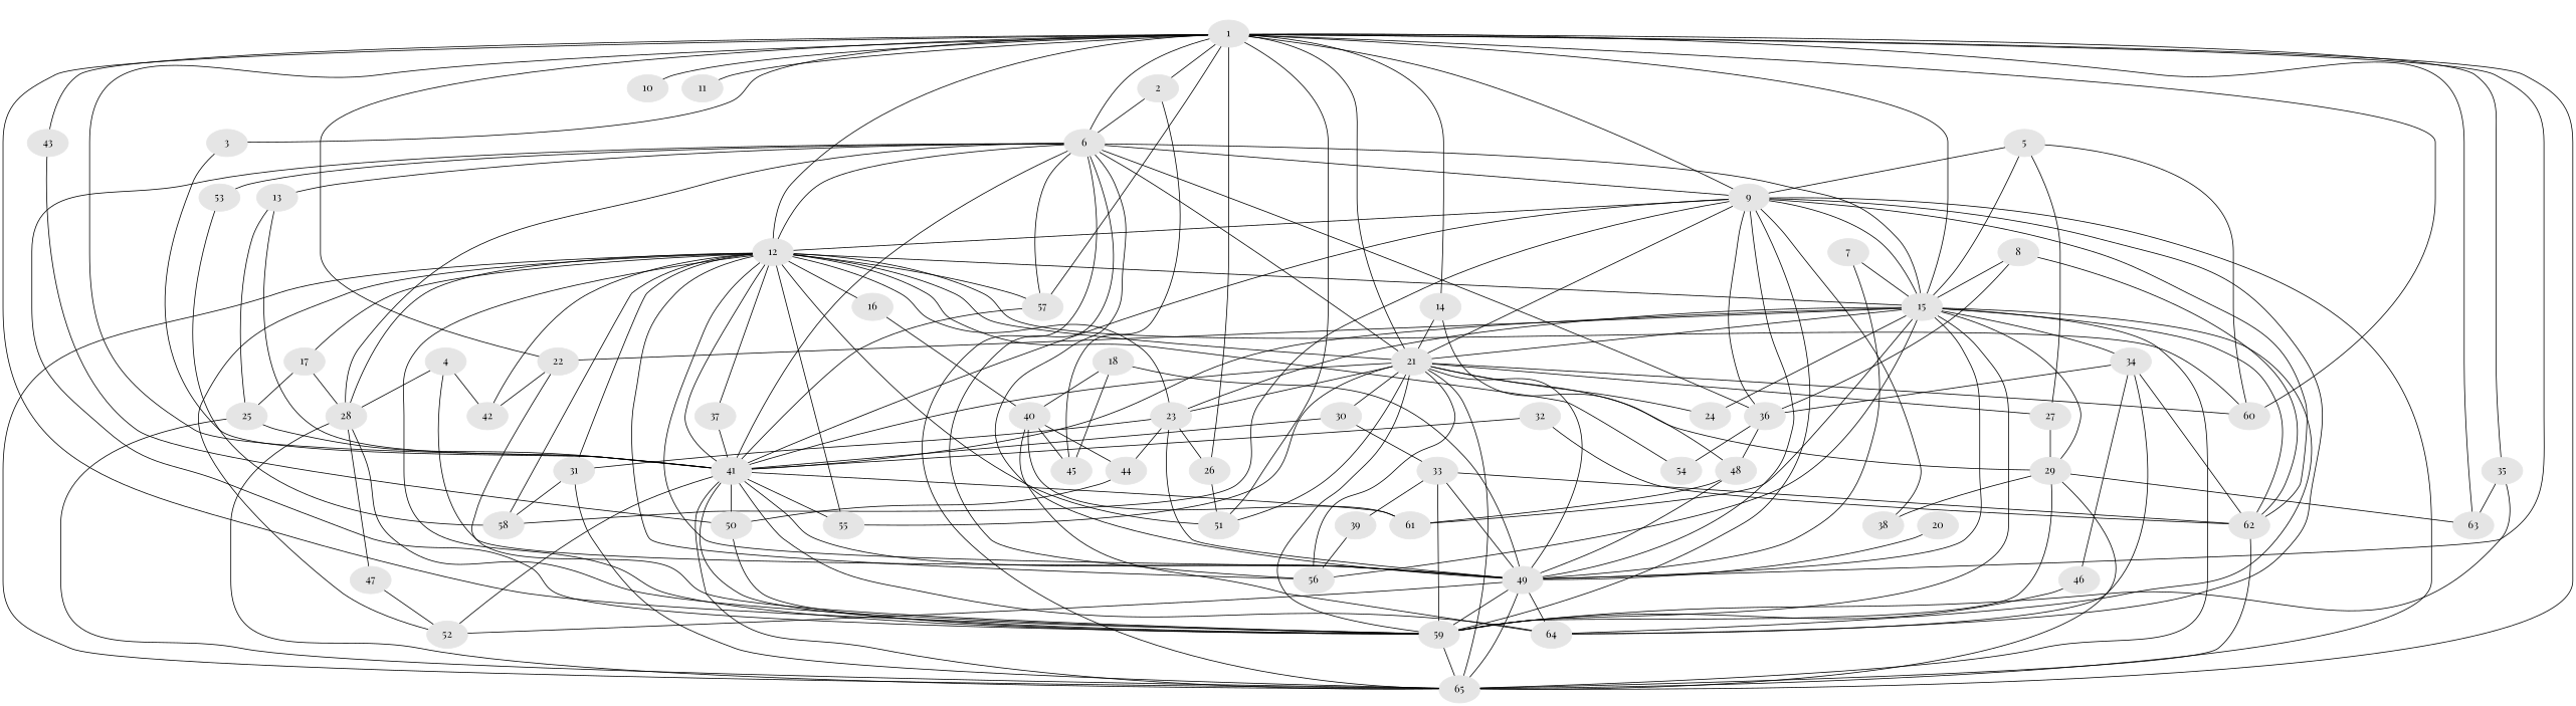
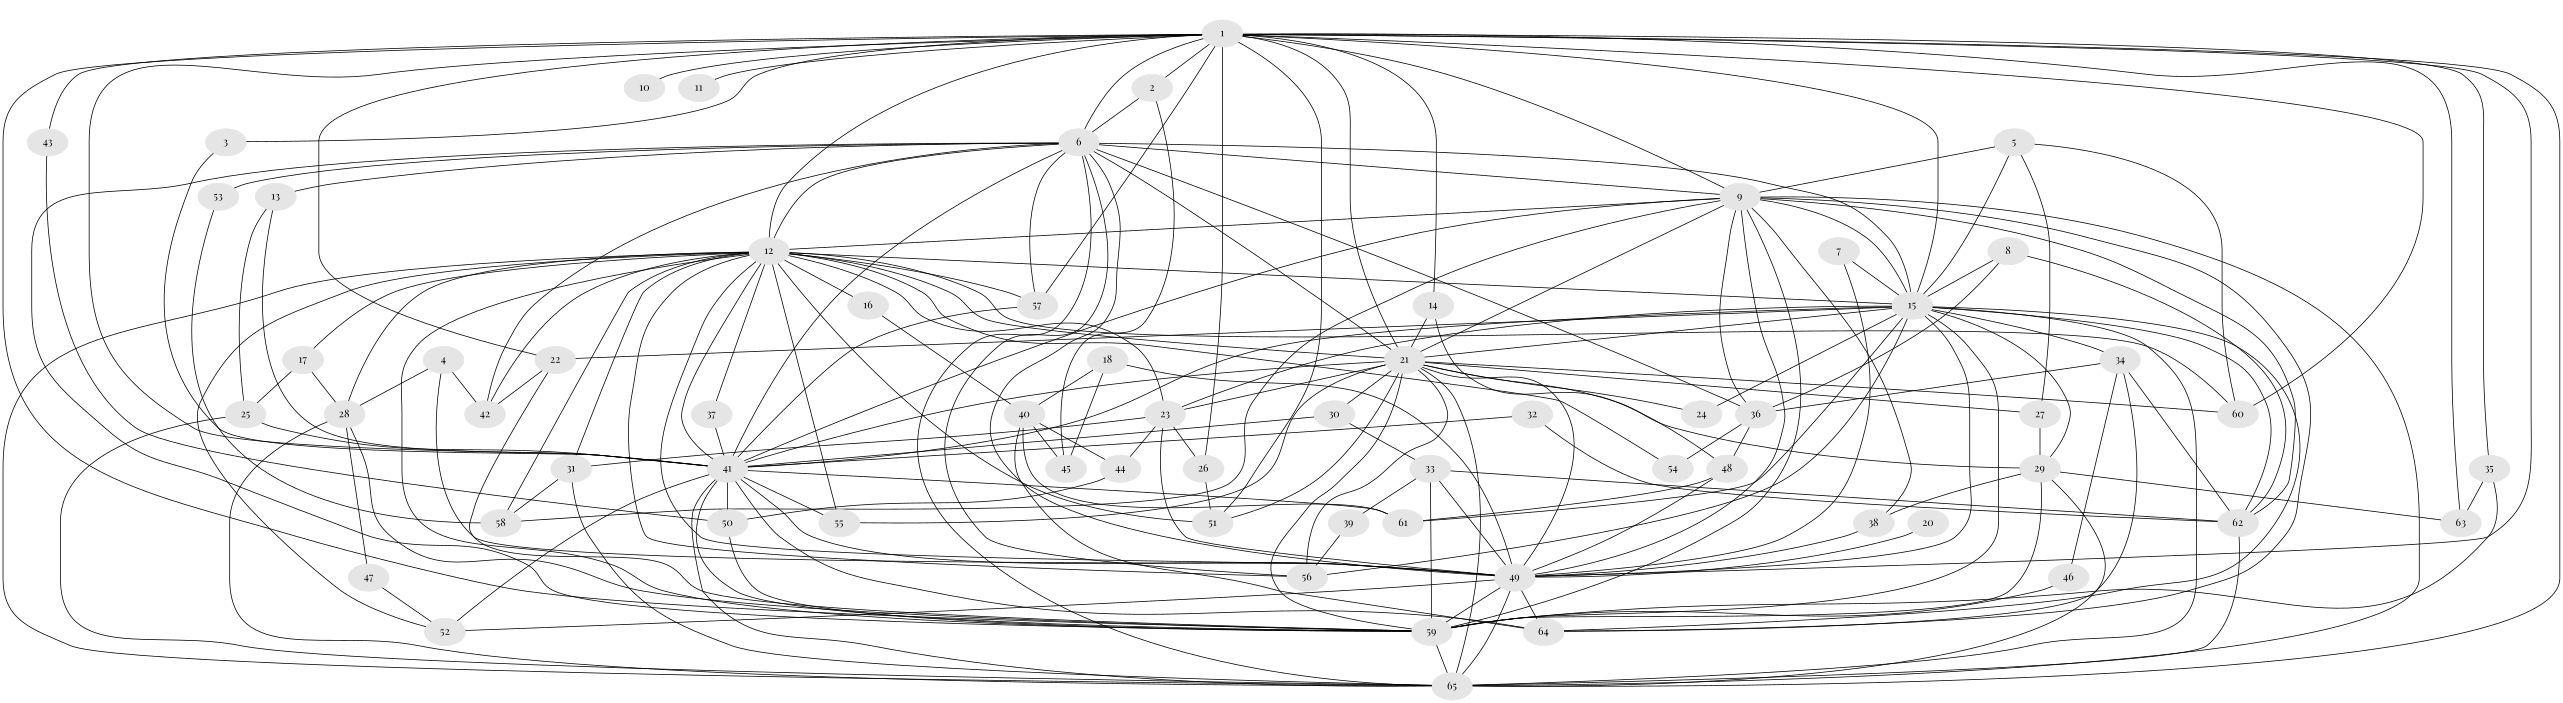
  graph {
    fontname="Playfair Display"
    node [color=gray90 fontname="Playfair Display" style=filled]
    edge [fontname="Playfair Display" weight=1.0]
    1
    2
    3
    6
    9
    10
    11
    12
    14
    15
    21
    22
    26
    35
    41
    43
    49
    51
    57
    59
    60
    63
    65
    45
    42
    13
    36
    53
    56
    62
    38
    58
    64
    28
    16
    17
    23
    31
    37
    52
    54
    55
    48
    24
    29
    34
    61
    27
    30
    50
    4
    47
    5
    25
    7
    8
    40
    44
    46
    18
    20
    33
    39
    32
    1 -- 2
    1 -- 3
    1 -- 6
    1 -- 9
    1 -- 10
    1 -- 11
    1 -- 12
    1 -- 14
    1 -- 15
    1 -- 21
    1 -- 22
    1 -- 26 [weight=2.0]
    1 -- 35
    1 -- 41
    1 -- 43
    1 -- 49
    1 -- 51
    1 -- 57
    1 -- 59
    1 -- 60
    1 -- 63
    1 -- 65 [weight=3.0]
    2 -- 6
    2 -- 45
    3 -- 41
    6 -- 9 [weight=2.0]
    6 -- 12
    6 -- 15
    6 -- 21
    6 -- 41
    6 -- 49
    6 -- 57
    6 -- 59 [weight=2.0]
    6 -- 65 [weight=2.0]
-   6 -- 28
+   6 -- 42
    6 -- 13 [weight=2.0]
    6 -- 36 [weight=2.0]
    6 -- 53
    6 -- 56
    9 -- 12
    9 -- 15 [weight=2.0]
    9 -- 21
    9 -- 41
    9 -- 49
    9 -- 59
    9 -- 65
    9 -- 36
    9 -- 62
    9 -- 38
    9 -- 58
    9 -- 64
    12 -- 15
    12 -- 21 [weight=4.0]
    12 -- 41
    12 -- 49
    12 -- 51
    12 -- 57
    12 -- 59
    12 -- 60
    12 -- 65
    12 -- 42
    12 -- 56
    12 -- 58 [weight=2.0]
    12 -- 28 [weight=2.0]
    12 -- 16
    12 -- 17
    12 -- 23
    12 -- 31
    12 -- 37
    12 -- 52
    12 -- 54
    12 -- 55
    14 -- 21
    14 -- 48
    15 -- 21
    15 -- 22
    15 -- 41
    15 -- 49
    15 -- 59 [weight=2.0]
    15 -- 65 [weight=2.0]
    15 -- 56
    15 -- 62
    15 -- 64
    15 -- 23
    15 -- 24
    15 -- 29
    15 -- 34
    15 -- 61 [weight=2.0]
    21 -- 41
    21 -- 49
    21 -- 51
    21 -- 59
    21 -- 60
    21 -- 65
    21 -- 56
    21 -- 23
    21 -- 55
    21 -- 24 [weight=2.0]
    21 -- 29
    21 -- 27
    21 -- 30
    22 -- 59
    22 -- 42
    26 -- 51
    35 -- 59
    35 -- 63
    41 -- 49 [weight=2.0]
    41 -- 59
    41 -- 65 [weight=2.0]
    41 -- 64
    41 -- 52 [weight=2.0]
    41 -- 55
    41 -- 61
    41 -- 50 [weight=2.0]
    43 -- 50
    49 -- 59
    49 -- 65 [weight=2.0]
    49 -- 64
    49 -- 52
    57 -- 41
    59 -- 65 [weight=2.0]
    13 -- 41
    13 -- 25
    36 -- 54
    36 -- 48
    53 -- 58
    62 -- 65
+   38 -- 49
    28 -- 59
    28 -- 65 [weight=2.0]
    28 -- 47
    16 -- 40
    17 -- 28
    17 -- 25
    23 -- 26
    23 -- 49
    23 -- 31
    23 -- 44
    31 -- 65
    31 -- 58
    37 -- 41 [weight=2.0]
    48 -- 49
    48 -- 61
    29 -- 59
    29 -- 63
    29 -- 65
    29 -- 38
    34 -- 36
    34 -- 62
    34 -- 64
    34 -- 46
    27 -- 29
    30 -- 41
    30 -- 33
    50 -- 59
    4 -- 49
    4 -- 42
    4 -- 28
    47 -- 52
    5 -- 9
    5 -- 15
    5 -- 60
    5 -- 27
    25 -- 41
    25 -- 65
    7 -- 15
    7 -- 49
    8 -- 15
    8 -- 36
    8 -- 62
    40 -- 45
    40 -- 64 [weight=2.0]
    40 -- 61
    40 -- 44
    44 -- 50
    46 -- 59
    18 -- 49
    18 -- 45
    18 -- 40
    20 -- 49
    33 -- 49
    33 -- 59
    33 -- 62
    33 -- 39
    39 -- 56
    32 -- 41
    32 -- 62
  }
